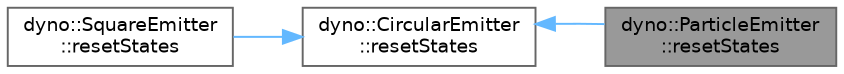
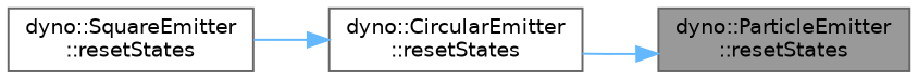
  digraph {
    rankdir=RL
    node [color=grey40 fillcolor=white fontname=Helvetica fontsize=10 shape=box style=filled]
    edge [color=steelblue1 dir=back fontname=Helvetica fontsize=10 labelfontname=Helvetica labelfontsize=10 style=solid]
    n1 [color=gray40 fillcolor=grey60 fontcolor=black height=0.2 label="dyno::ParticleEmitter\l::resetStates" width=0.4]
    n2 [height=0.2 label="dyno::CircularEmitter\l::resetStates" width=0.4]
    n3 [height=0.2 label="dyno::SquareEmitter\l::resetStates" width=0.4]
-   n2 -> n1
+   n1 -> n2
    n2 -> n3
  }
